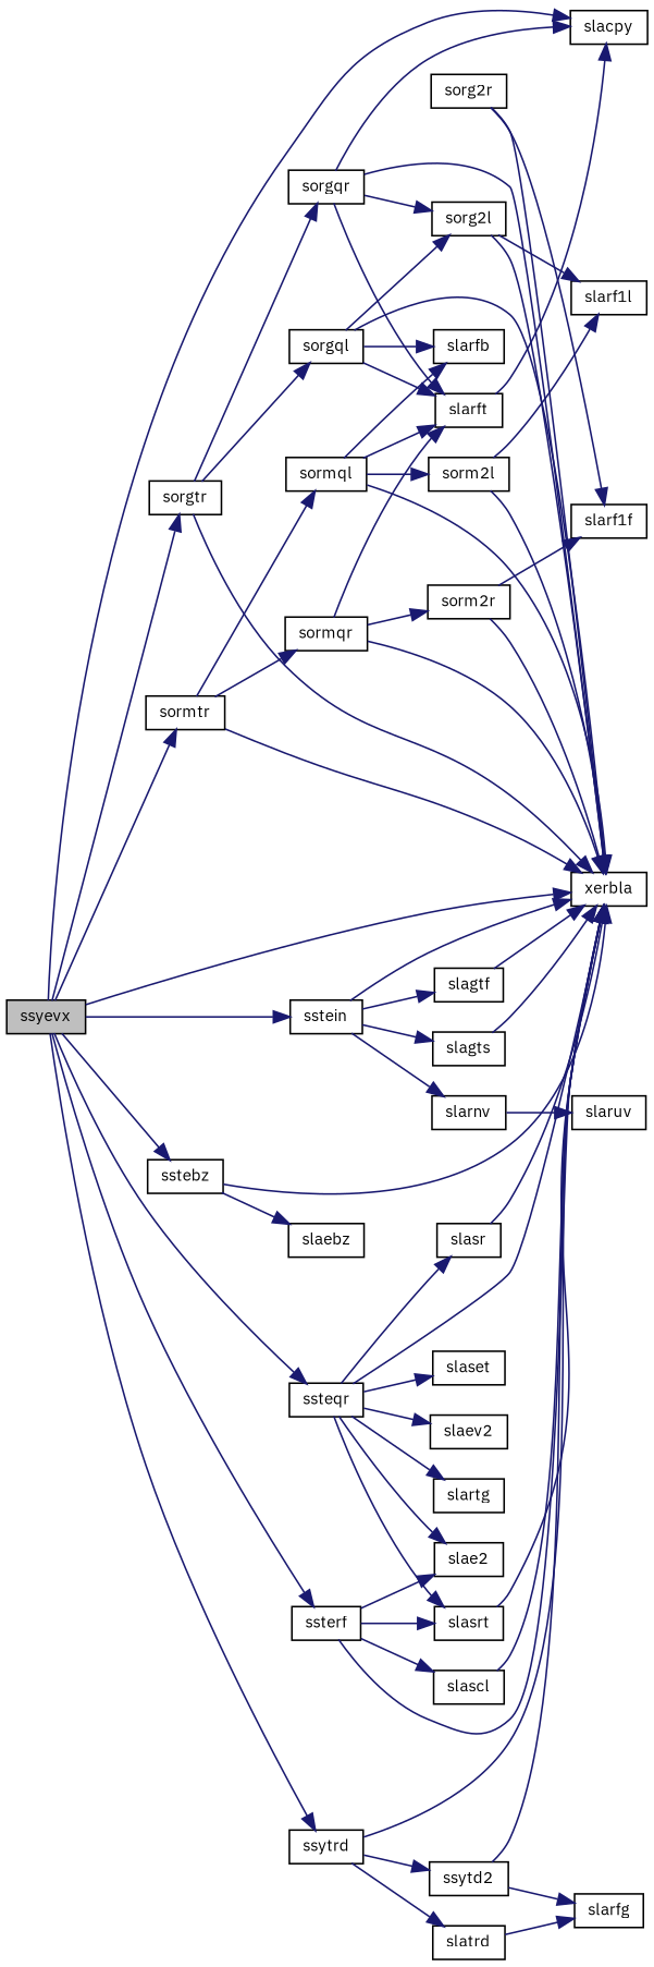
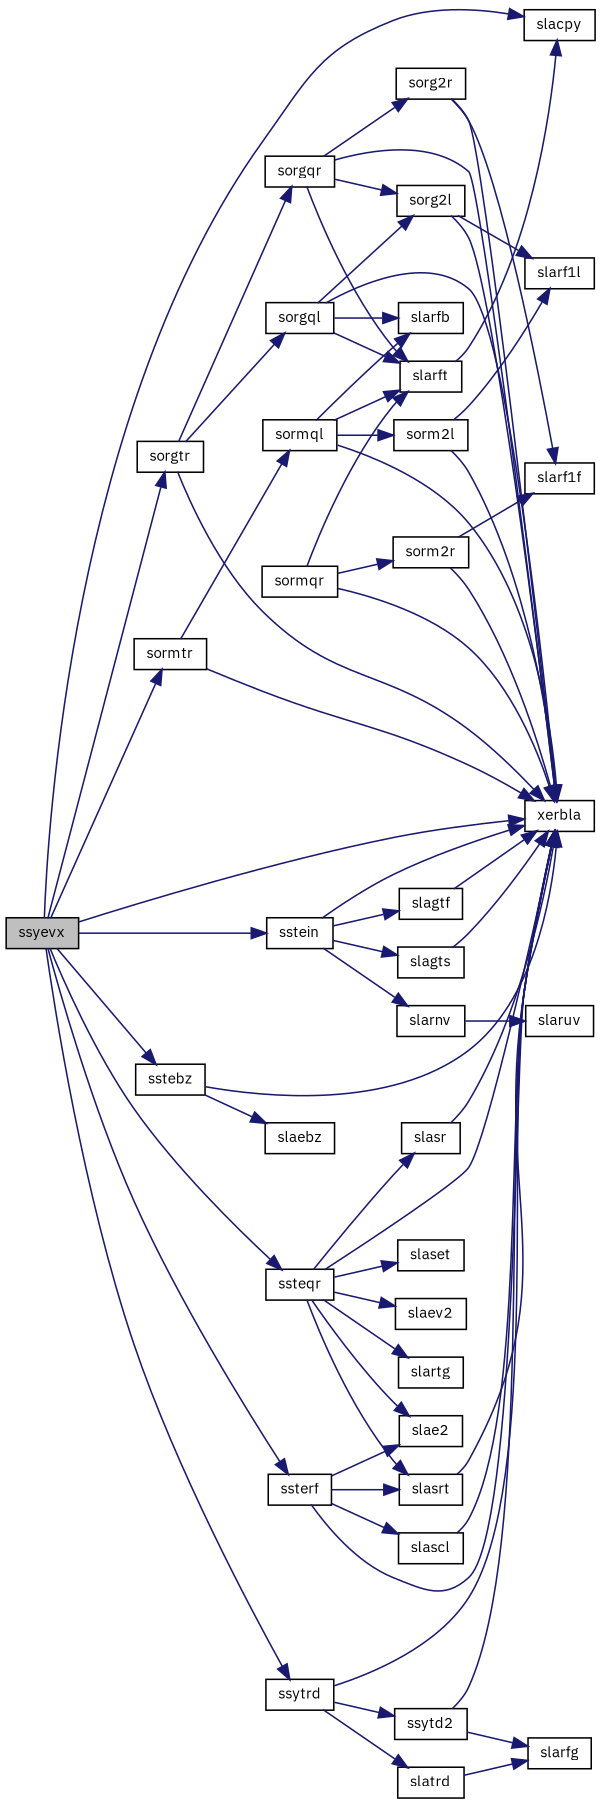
  digraph {
    fontname="IBM Plex Sans"
    rankdir=LR
    node [color=black fillcolor=white fontname="IBM Plex Sans" fontsize=10 shape=record style=filled]
    edge [color=midnightblue fontname="IBM Plex Sans" fontsize=10 labelfontname=Helvetica labelfontsize=10 style=solid]
    n1 [fillcolor=grey75 fontcolor=black height=0.2 label=ssyevx width=0.4]
    n2 [height=0.2 label=slacpy width=0.4]
    n3 [height=0.2 label=sorgtr width=0.4]
    n4 [height=0.2 label=xerbla width=0.4]
    n5 [height=0.2 label=sormtr width=0.4]
    n6 [height=0.2 label=sstebz width=0.4]
    n7 [height=0.2 label=sstein width=0.4]
    n8 [height=0.2 label=ssteqr width=0.4]
    n9 [height=0.2 label=ssterf width=0.4]
    n10 [height=0.2 label=ssytrd width=0.4]
    n11 [height=0.2 label=sorgql width=0.4]
    n12 [height=0.2 label=sorgqr width=0.4]
    n13 [height=0.2 label=sormql width=0.4]
    n14 [height=0.2 label=sormqr width=0.4]
    n15 [height=0.2 label=slaebz width=0.4]
    n16 [height=0.2 label=slagtf width=0.4]
    n17 [height=0.2 label=slagts width=0.4]
    n18 [height=0.2 label=slarnv width=0.4]
    n19 [height=0.2 label=slae2 width=0.4]
    n20 [height=0.2 label=slaev2 width=0.4]
    n21 [height=0.2 label=slartg width=0.4]
    n22 [height=0.2 label=slaset width=0.4]
    n23 [height=0.2 label=slasr width=0.4]
    n24 [height=0.2 label=slasrt width=0.4]
    n25 [height=0.2 label=slascl width=0.4]
    n26 [height=0.2 label=slatrd width=0.4]
    n27 [height=0.2 label=ssytd2 width=0.4]
    n28 [height=0.2 label=slarfb width=0.4]
    n29 [height=0.2 label=slarft width=0.4]
    n30 [height=0.2 label=sorg2l width=0.4]
    n31 [height=0.2 label=sorg2r width=0.4]
    n32 [height=0.2 label=slarf1l width=0.4]
    n33 [height=0.2 label=slarf1f width=0.4]
    n34 [height=0.2 label=sorm2l width=0.4]
    n35 [height=0.2 label=sorm2r width=0.4]
    n36 [height=0.2 label=slaruv width=0.4]
    n37 [height=0.2 label=slarfg width=0.4]
    n1 -> n2
    n1 -> n3
    n1 -> n4
    n1 -> n5
    n1 -> n6
    n1 -> n7
    n1 -> n8
    n1 -> n9
    n1 -> n10
    n3 -> n4
    n3 -> n11
    n3 -> n12
    n5 -> n4
    n5 -> n13
-   n5 -> n14
    n6 -> n4
    n6 -> n15
    n7 -> n4
    n7 -> n16
    n7 -> n17
    n7 -> n18
    n8 -> n4
    n8 -> n19
    n8 -> n20
    n8 -> n21
    n8 -> n22
    n8 -> n23
    n8 -> n24
    n9 -> n4
    n9 -> n19
    n9 -> n24
    n9 -> n25
    n10 -> n4
    n10 -> n26
    n10 -> n27
    n11 -> n4
    n11 -> n28
    n11 -> n29
    n11 -> n30
    n12 -> n4
    n12 -> n29
    n12 -> n30
-   n12 -> n2
+   n12 -> n31
    n13 -> n4
    n13 -> n28
    n13 -> n29
    n13 -> n34
    n14 -> n4
    n14 -> n29
    n14 -> n35
    n16 -> n4
    n17 -> n4
    n18 -> n36
    n23 -> n4
    n24 -> n4
    n25 -> n4
    n26 -> n37
    n27 -> n4
    n27 -> n37
    n29 -> n2
    n30 -> n4
    n30 -> n32
    n31 -> n4
    n31 -> n33
    n34 -> n4
    n34 -> n32
    n35 -> n4
    n35 -> n33
  }
